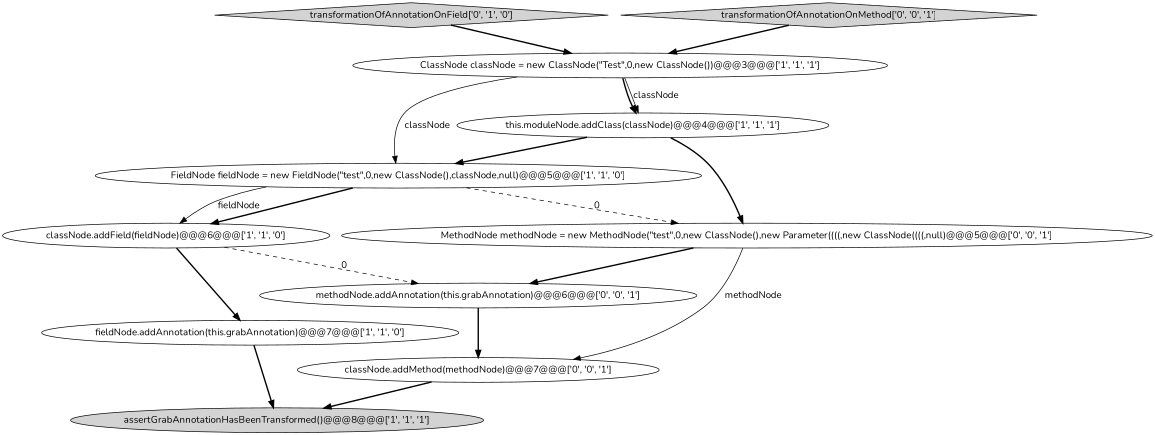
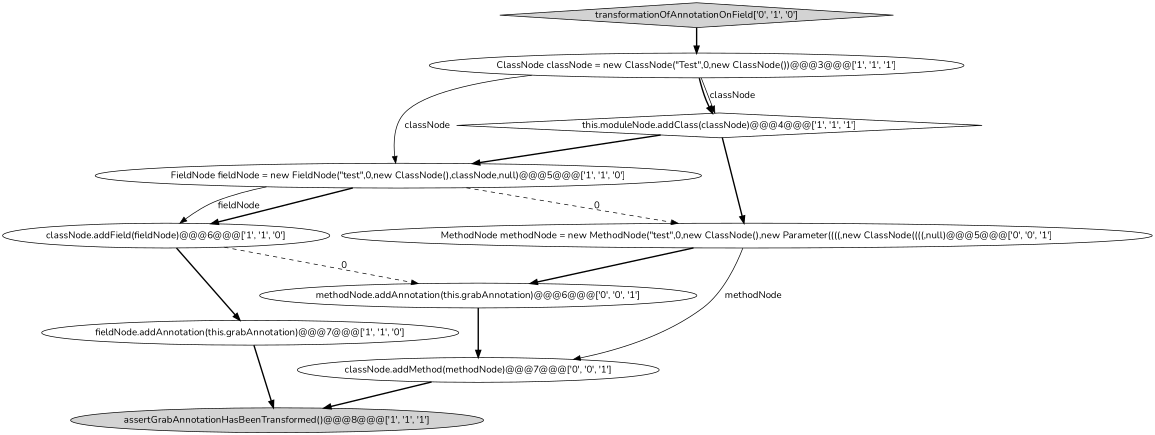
  digraph {
    fontname=Nunito
    node [fillcolor=white fontname=Nunito shape=ellipse style=filled]
    edge [fontname=Nunito style=bold]
    n1 [label="classNode.addMethod(methodNode)@@@7@@@['0', '0', '1']"]
    n2 [fillcolor=lightgray label="assertGrabAnnotationHasBeenTransformed()@@@8@@@['1', '1', '1']"]
    n3 [label="ClassNode classNode = new ClassNode(\"Test\",0,new ClassNode())@@@3@@@['1', '1', '1']"]
    n4 [label="FieldNode fieldNode = new FieldNode(\"test\",0,new ClassNode(),classNode,null)@@@5@@@['1', '1', '0']"]
-   n5 [label="this.moduleNode.addClass(classNode)@@@4@@@['1', '1', '1']"]
+   n5 [label="this.moduleNode.addClass(classNode)@@@4@@@['1', '1', '1']" shape=diamond]
    n6 [label="classNode.addField(fieldNode)@@@6@@@['1', '1', '0']"]
    n7 [label="MethodNode methodNode = new MethodNode(\"test\",0,new ClassNode(),new Parameter((((,new ClassNode((((,null)@@@5@@@['0', '0', '1']"]
    n8 [label="methodNode.addAnnotation(this.grabAnnotation)@@@6@@@['0', '0', '1']"]
    n9 [label="fieldNode.addAnnotation(this.grabAnnotation)@@@7@@@['1', '1', '0']"]
    n10 [fillcolor=lightgray label="transformationOfAnnotationOnField['0', '1', '0']" shape=diamond]
-   n11 [fillcolor=lightgray label="transformationOfAnnotationOnMethod['0', '0', '1']" shape=diamond]
    n1 -> n2
    n3 -> n4 [label=classNode style=solid]
    n3 -> n5
    n3 -> n5 [label=classNode style=solid]
    n4 -> n6
    n4 -> n6 [label=fieldNode style=solid]
    n4 -> n7 [label=0 style=dashed]
    n5 -> n4
    n5 -> n7
    n6 -> n8 [label=0 style=dashed]
    n6 -> n9
    n7 -> n1 [label=methodNode style=solid]
    n7 -> n8
    n8 -> n1
    n9 -> n2
    n10 -> n3
-   n11 -> n3
  }
